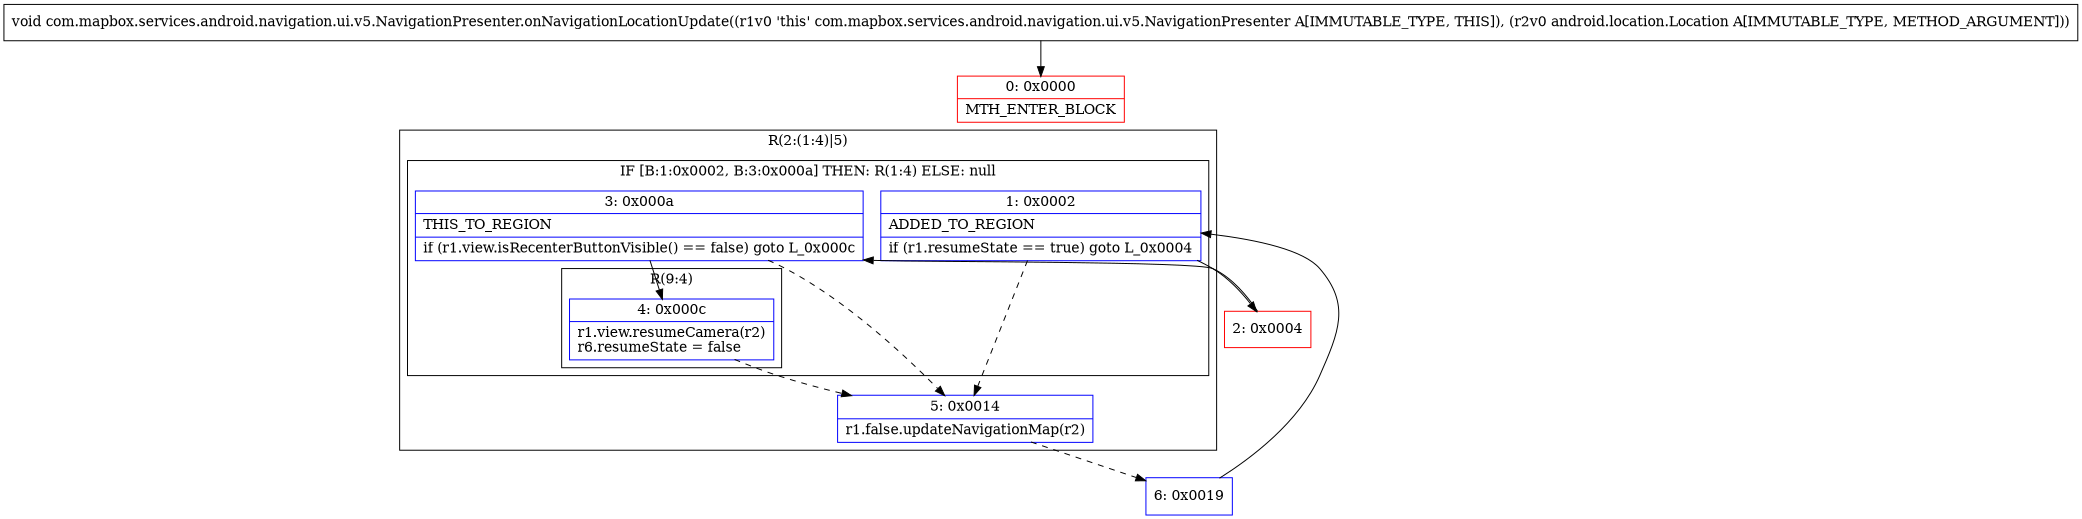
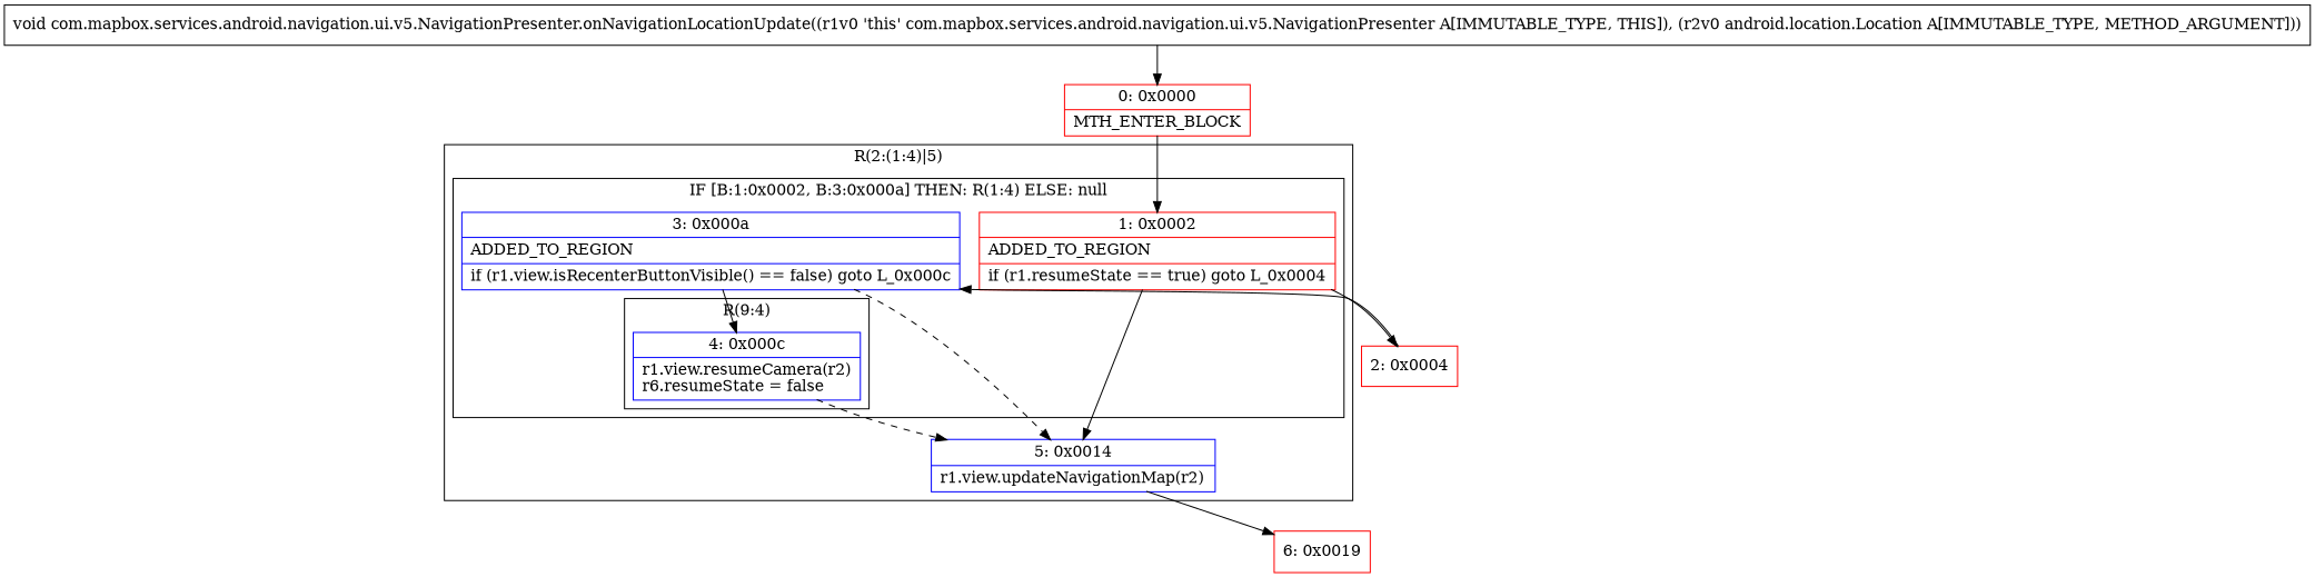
  digraph {
    node [color=blue shape=record]
    n1 [label="{4\:\ 0x000c|r1.view.resumeCamera(r2)\lr6.resumeState = false\l}"]
-   n2 [label="{1\:\ 0x0002|ADDED_TO_REGION\l|if (r1.resumeState == true) goto L_0x0004\l}"]
-   n3 [label="{3\:\ 0x000a|THIS_TO_REGION\l|if (r1.view.isRecenterButtonVisible() == false) goto L_0x000c\l}"]
-   n4 [label="{5\:\ 0x0014|r1.false.updateNavigationMap(r2)\l}"]
+   n2 [color=red label="{1\:\ 0x0002|ADDED_TO_REGION\l|if (r1.resumeState == true) goto L_0x0004\l}"]
+   n3 [label="{3\:\ 0x000a|ADDED_TO_REGION\l|if (r1.view.isRecenterButtonVisible() == false) goto L_0x000c\l}"]
+   n4 [label="{5\:\ 0x0014|r1.view.updateNavigationMap(r2)\l}"]
    n5 [color=red label="{2\:\ 0x0004}"]
-   n6 [label="{6\:\ 0x0019}"]
+   n6 [color=red label="{6\:\ 0x0019}"]
    n7 [color=red label="{0\:\ 0x0000|MTH_ENTER_BLOCK\l}"]
    n8 [label="{void com.mapbox.services.android.navigation.ui.v5.NavigationPresenter.onNavigationLocationUpdate((r1v0 'this' com.mapbox.services.android.navigation.ui.v5.NavigationPresenter A[IMMUTABLE_TYPE, THIS]), (r2v0 android.location.Location A[IMMUTABLE_TYPE, METHOD_ARGUMENT])) }" color=""]
    subgraph cluster_1 {
      label="R(2:(1:4)|5)"
      n4
      subgraph cluster_2 {
        label="IF [B:1:0x0002, B:3:0x000a] THEN: R(1:4) ELSE: null"
        n2
        n3
        subgraph cluster_3 {
          label="R(9:4)"
          n1
        }
      }
    }
    n1 -> n4 [style=dashed]
-   n2 -> n4 [style=dashed]
+   n2 -> n4 [style=solid]
    n2 -> n5
    n3 -> n1
    n3 -> n4 [style=dashed]
-   n4 -> n6 [style=dashed]
+   n4 -> n6
    n5 -> n3
-   n6 -> n2
+   n7 -> n2
    n8 -> n7
  }
